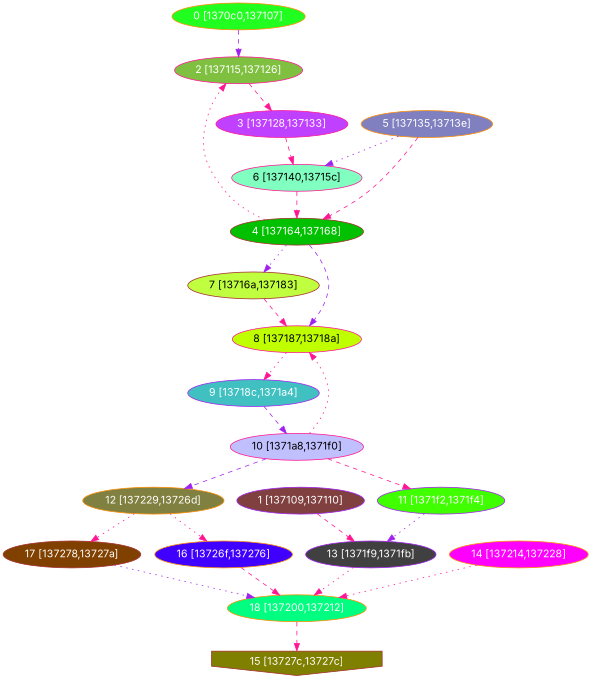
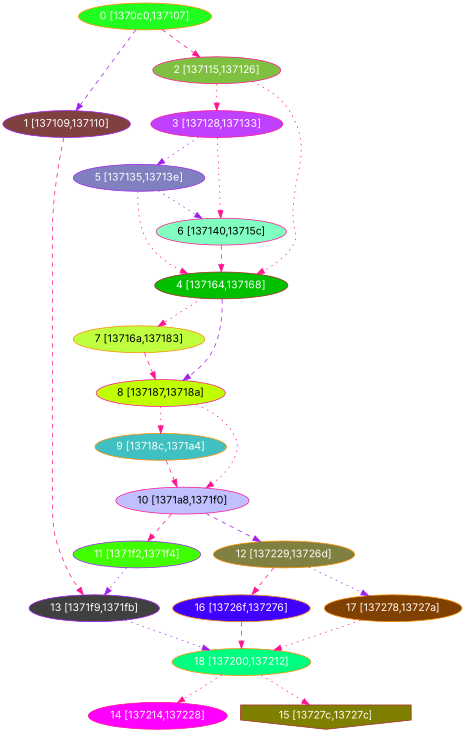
  digraph {
    fontname=Inter
    node [color=darkorange fontcolor="#ffffff" fontname=Inter shape=oval style=filled]
    edge [color=deeppink fontname=Inter style=dotted]
    n1 [fillcolor="#20FF20" label="0 [1370c0,137107]"]
    n2 [color=purple fillcolor="#804040" label="1 [137109,137110]"]
    n3 [color=deeppink fillcolor="#80C040" label="2 [137115,137126]"]
    n4 [color=purple fillcolor="#404040" label="13 [1371f9,1371fb]"]
    n5 [color=deeppink fillcolor="#C040FF" label="3 [137128,137133]"]
    n6 [color=brown fillcolor="#00C000" label="4 [137164,137168]"]
    n7 [fillcolor="#00FF80" label="18 [137200,137212]"]
-   n8 [fillcolor="#8080C0" label="5 [137135,13713e]"]
+   n8 [color=purple fillcolor="#8080C0" label="5 [137135,13713e]"]
    n9 [color=deeppink fillcolor="#80FFC0" fontcolor="#000000" label="6 [137140,13715c]"]
-   n10 [color=brown fillcolor="#C0FF40" fontcolor="#000000" label="7 [13716a,137183]"]
+   n10 [fillcolor="#C0FF40" fontcolor="#000000" label="7 [13716a,137183]"]
    n11 [color=deeppink fillcolor="#C0FF00" fontcolor="#000000" label="8 [137187,13718a]"]
-   n12 [color=purple fillcolor="#40C0C0" label="9 [13718c,1371a4]"]
+   n12 [fillcolor="#40C0C0" label="9 [13718c,1371a4]"]
    n13 [color=deeppink fillcolor="#C0C0FF" fontcolor="#000000" label="10 [1371a8,1371f0]"]
    n14 [color=purple fillcolor="#40FF00" label="11 [1371f2,1371f4]"]
    n15 [fillcolor="#808040" label="12 [137229,13726d]"]
    n16 [fillcolor="#4000FF" label="16 [13726f,137276]"]
-   n17 [color=brown fillcolor="#804000" label="17 [137278,13727a]"]
-   n18 [fillcolor="#FF00FF" label="14 [137214,137228]"]
+   n17 [fillcolor="#804000" label="17 [137278,13727a]"]
+   n18 [color=deeppink fillcolor="#FF00FF" label="14 [137214,137228]"]
    n19 [color=brown fillcolor="#808000" label="15 [13727c,13727c]" shape=invhouse]
-   n1 -> n3 [color=purple style=dashed]
+   n1 -> n2 [color=purple style=dashed]
+   n1 -> n3 [style=dashed]
    n2 -> n4 [style=dashed]
-   n3 -> n5 [style=dashed]
-   n6 -> n3
-   n4 -> n7
-   n5 -> n9 [style=dashed]
-   n6 -> n10 [color=purple]
+   n3 -> n5
+   n3 -> n6
+   n4 -> n7 [color=purple]
+   n5 -> n8 [color=purple]
+   n5 -> n9
+   n6 -> n10
    n6 -> n11 [color=purple style=dashed]
-   n18 -> n7
-   n7 -> n19 [style=dashed]
-   n8 -> n6 [style=dashed]
+   n7 -> n18
+   n7 -> n19
+   n8 -> n6
    n8 -> n9 [color=purple]
    n9 -> n6 [style=dashed]
    n10 -> n11 [style=dashed]
    n11 -> n12
-   n13 -> n11
-   n12 -> n13 [color=purple style=dashed]
+   n11 -> n13
+   n12 -> n13 [style=dashed]
    n13 -> n14 [style=dashed]
    n13 -> n15 [color=purple style=dashed]
    n14 -> n4 [color=purple]
-   n15 -> n16
-   n15 -> n17
+   n15 -> n16 [style=dashed]
+   n15 -> n17 [color=purple]
    n16 -> n7 [style=dashed]
-   n17 -> n7 [color=purple]
+   n17 -> n7
  }
